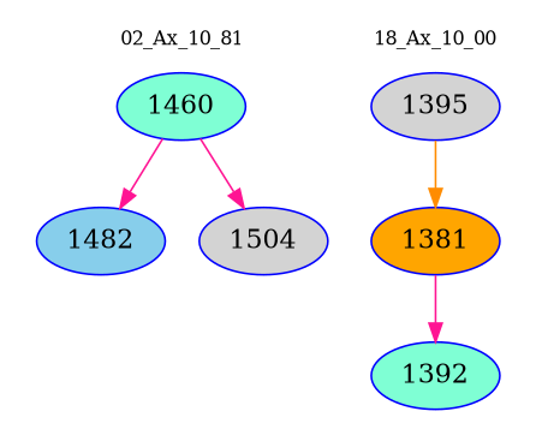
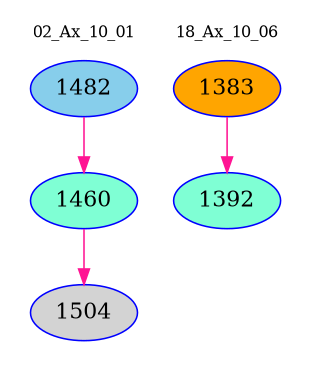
  digraph {
    node [color=blue fillcolor=aquamarine style=filled]
    edge [color=deeppink]
    n1 [fillcolor=skyblue label=1482]
    n2 [label=1460]
    n3 [fillcolor=lightgrey label=1504]
-   n4 [fillcolor=lightgrey label=1395]
-   n5 [fillcolor=orange label=1381]
+   n5 [fillcolor=orange label=1383]
    n6 [label=1392]
    subgraph cluster_1 {
      color=white
      fontsize=10
-     label="02_Ax_10_81"
+     label="02_Ax_10_01"
      n1
      n2
      n3
    }
    subgraph cluster_2 {
      color=white
      fontsize=10
-     label="18_Ax_10_00"
-     n4
+     label="18_Ax_10_06"
      n5
      n6
    }
-   n2 -> n1
+   n1 -> n2
    n2 -> n3
-   n4 -> n5 [color=darkorange]
    n5 -> n6
  }
